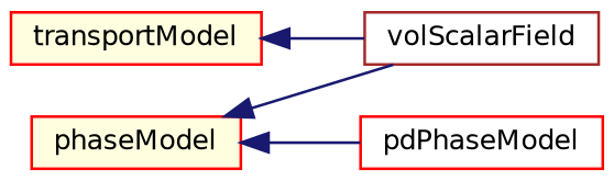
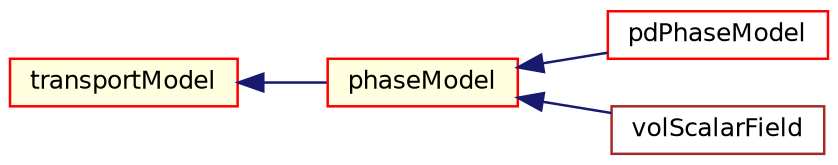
  digraph {
    rankdir=LR
    node [color=red fillcolor=lightyellow fontname=Helvetica fontsize=10 shape=record style=filled]
    edge [color=midnightblue dir=back fontname=Helvetica fontsize=10 labelfontname=Helvetica labelfontsize=10 style=solid]
    n1 [height=0.2 label=transportModel width=0.4]
    n2 [height=0.2 label=phaseModel width=0.4]
    n3 [fillcolor=white height=0.2 label=pdPhaseModel width=0.4]
    n4 [color=brown fillcolor=white height=0.2 label=volScalarField width=0.4]
-   n1 -> n4
+   n1 -> n2
    n2 -> n3
    n2 -> n4
  }
